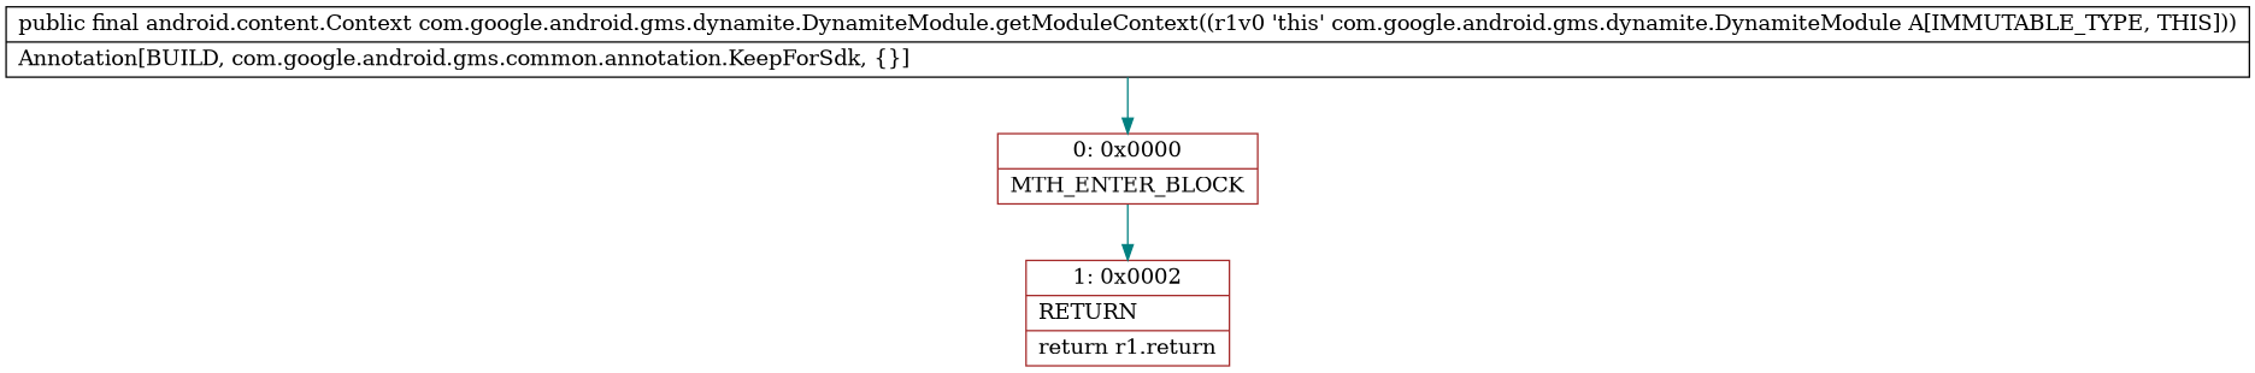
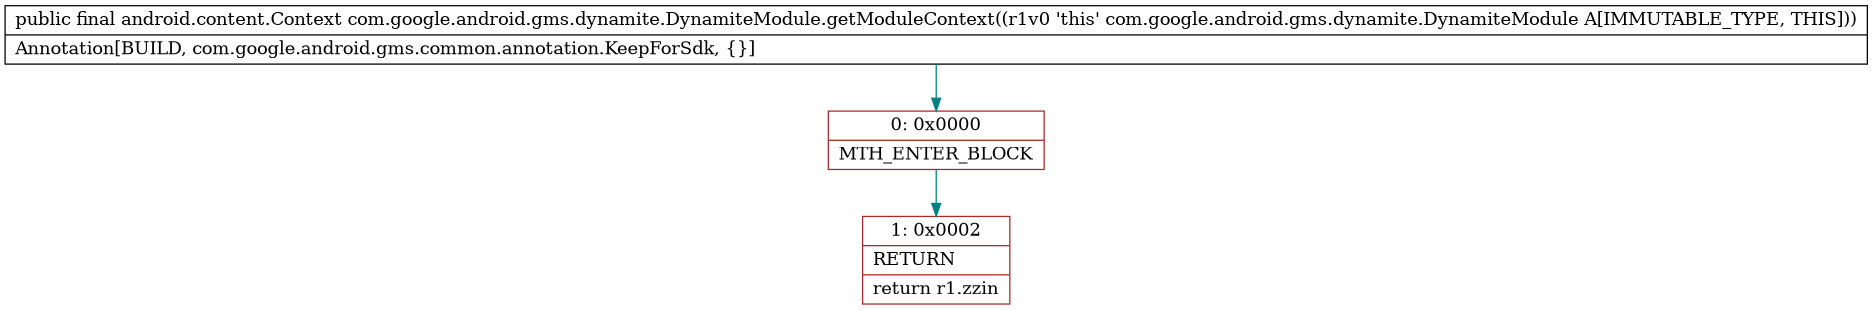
  digraph {
    node [shape=record color=brown]
    edge [color=teal]
    n1 [label="{0\:\ 0x0000|MTH_ENTER_BLOCK\l}"]
-   n2 [label="{1\:\ 0x0002|RETURN\l|return r1.return\l}"]
+   n2 [label="{1\:\ 0x0002|RETURN\l|return r1.zzin\l}"]
    n3 [label="{public final android.content.Context com.google.android.gms.dynamite.DynamiteModule.getModuleContext((r1v0 'this' com.google.android.gms.dynamite.DynamiteModule A[IMMUTABLE_TYPE, THIS]))  | Annotation[BUILD, com.google.android.gms.common.annotation.KeepForSdk, \{\}]\l}" color=black]
    n1 -> n2
    n3 -> n1
  }
